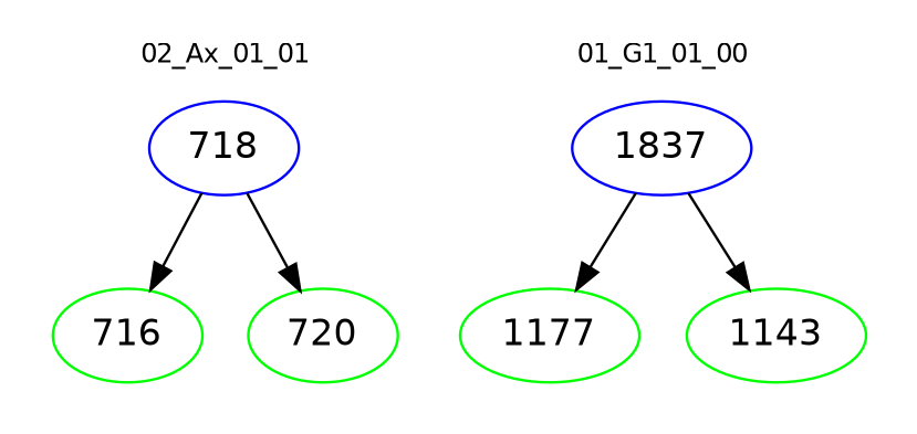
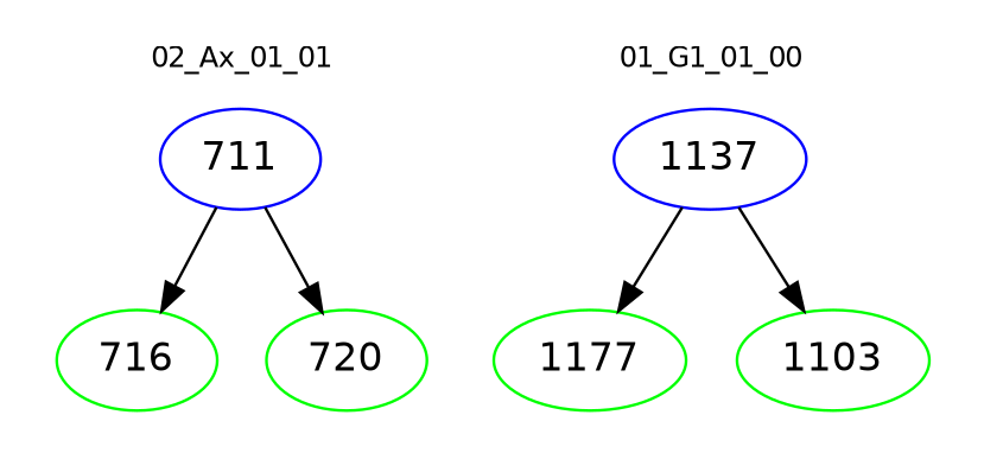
  digraph {
    fontname="DejaVu Sans"
    node [color=green fontname="DejaVu Sans"]
    edge [color=black fontname="DejaVu Sans"]
-   n1 [color=blue label=718]
+   n1 [color=blue label=711]
    n2 [label=716]
    n3 [label=720]
-   n4 [color=blue label=1837]
+   n4 [color=blue label=1137]
    n5 [label=1177]
-   n6 [label=1143]
+   n6 [label=1103]
    subgraph cluster_1 {
      color=white
      fontsize=10
      label="02_Ax_01_01"
      n1
      n2
      n3
    }
    subgraph cluster_2 {
      color=white
      fontsize=10
      label="01_G1_01_00"
      n4
      n5
      n6
    }
    n1 -> n2
    n1 -> n3
    n4 -> n5
    n4 -> n6
  }
